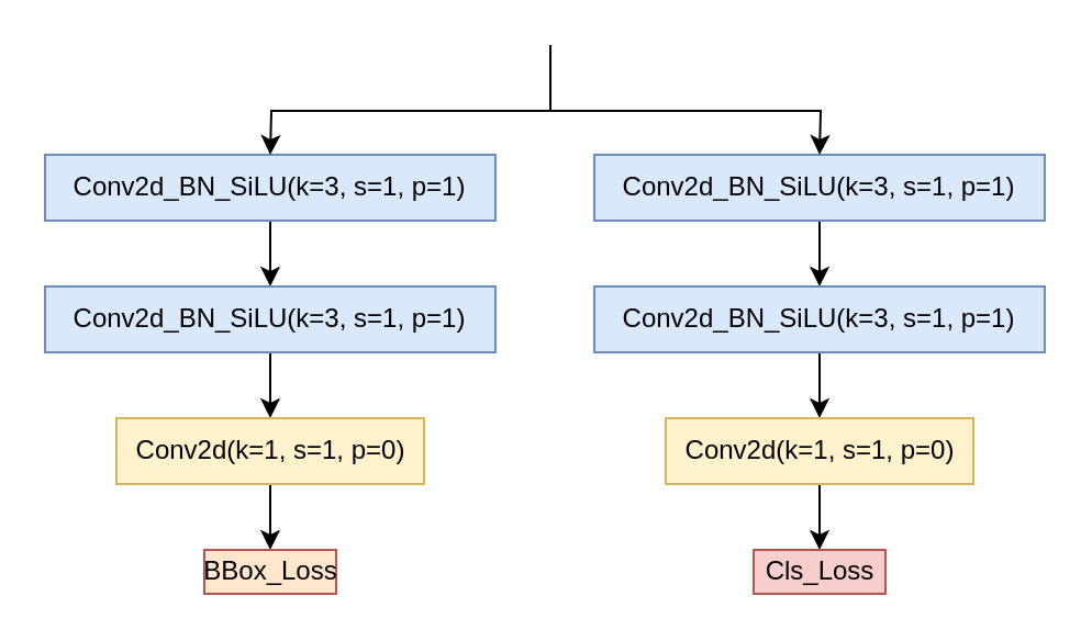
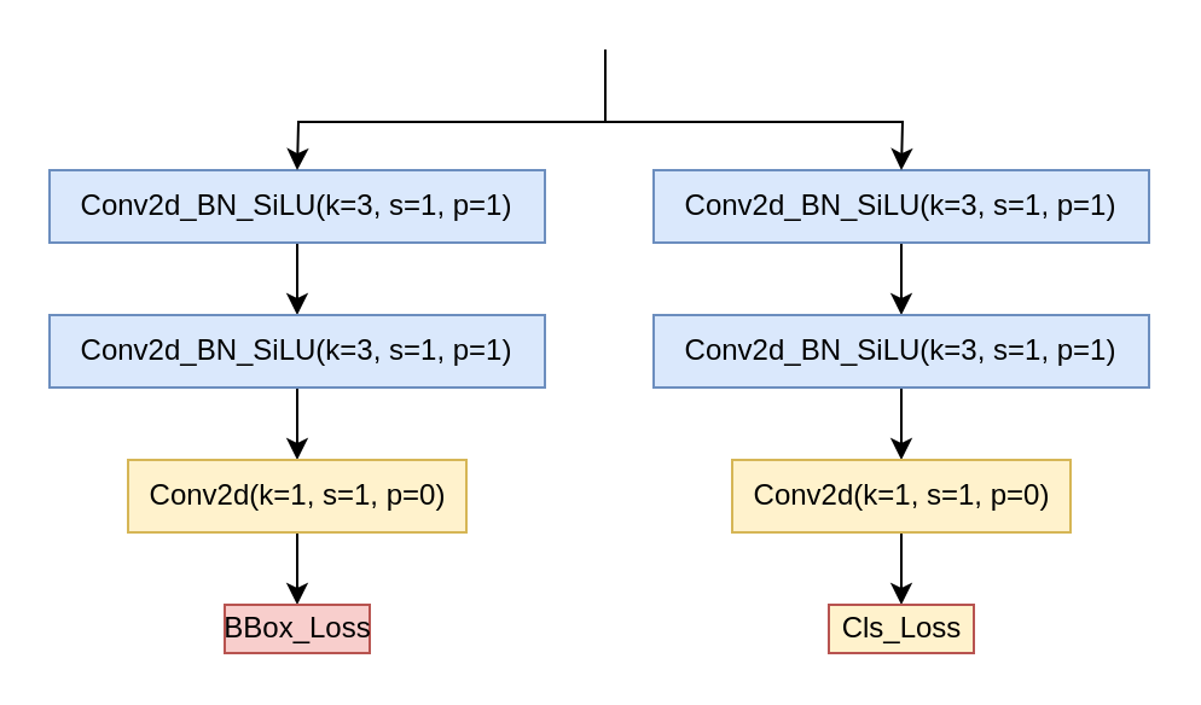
  <mxCell id="0" />
  <mxCell id="1" parent="0" />
  <mxCell id="2" style="edgeStyle=orthogonalEdgeStyle;rounded=0;orthogonalLoop=1;jettySize=auto;html=1;exitX=0.5;exitY=1;exitDx=0;exitDy=0;entryX=0.5;entryY=0;entryDx=0;entryDy=0;" parent="1" source="3" target="5" edge="1"><mxGeometry relative="1" as="geometry" /></mxCell>
  <mxCell id="3" value="Conv2d_BN_SiLU(k=3, s=1, p=1)" style="rounded=0;whiteSpace=wrap;html=1;fillColor=#dae8fc;strokeColor=#6c8ebf;" parent="1" vertex="1"><mxGeometry x="20" y="70" width="205" height="30" as="geometry" /></mxCell>
  <mxCell id="4" style="edgeStyle=orthogonalEdgeStyle;rounded=0;orthogonalLoop=1;jettySize=auto;html=1;exitX=0.5;exitY=1;exitDx=0;exitDy=0;entryX=0.5;entryY=0;entryDx=0;entryDy=0;" parent="1" source="5" target="7" edge="1"><mxGeometry relative="1" as="geometry" /></mxCell>
  <mxCell id="5" value="Conv2d_BN_SiLU(k=3, s=1, p=1)" style="rounded=0;whiteSpace=wrap;html=1;fillColor=#dae8fc;strokeColor=#6c8ebf;" parent="1" vertex="1"><mxGeometry x="20" y="130" width="205" height="30" as="geometry" /></mxCell>
  <mxCell id="6" value="" style="edgeStyle=orthogonalEdgeStyle;rounded=0;orthogonalLoop=1;jettySize=auto;html=1;" parent="1" source="7" target="16" edge="1"><mxGeometry relative="1" as="geometry" /></mxCell>
  <mxCell id="7" value="Conv2d(k=1, s=1, p=0)" style="rounded=0;whiteSpace=wrap;html=1;fillColor=#fff2cc;strokeColor=#d6b656;" parent="1" vertex="1"><mxGeometry x="52.5" y="190" width="140" height="30" as="geometry" /></mxCell>
  <mxCell id="8" style="edgeStyle=orthogonalEdgeStyle;rounded=0;orthogonalLoop=1;jettySize=auto;html=1;exitX=0.5;exitY=1;exitDx=0;exitDy=0;entryX=0.5;entryY=0;entryDx=0;entryDy=0;" parent="1" source="9" target="11" edge="1"><mxGeometry relative="1" as="geometry" /></mxCell>
  <mxCell id="9" value="Conv2d_BN_SiLU(k=3, s=1, p=1)" style="rounded=0;whiteSpace=wrap;html=1;fillColor=#dae8fc;strokeColor=#6c8ebf;" parent="1" vertex="1"><mxGeometry x="270" y="70" width="205" height="30" as="geometry" /></mxCell>
  <mxCell id="10" style="edgeStyle=orthogonalEdgeStyle;rounded=0;orthogonalLoop=1;jettySize=auto;html=1;exitX=0.5;exitY=1;exitDx=0;exitDy=0;entryX=0.5;entryY=0;entryDx=0;entryDy=0;" parent="1" source="11" target="15" edge="1"><mxGeometry relative="1" as="geometry" /></mxCell>
  <mxCell id="11" value="Conv2d_BN_SiLU(k=3, s=1, p=1)" style="rounded=0;whiteSpace=wrap;html=1;fillColor=#dae8fc;strokeColor=#6c8ebf;" parent="1" vertex="1"><mxGeometry x="270" y="130" width="205" height="30" as="geometry" /></mxCell>
  <mxCell id="12" value="" style="endArrow=classic;startArrow=classic;html=1;rounded=0;exitX=0.5;exitY=0;exitDx=0;exitDy=0;entryX=0.5;entryY=0;entryDx=0;entryDy=0;" parent="1" source="3" target="9" edge="1"><mxGeometry width="50" height="50" relative="1" as="geometry"><mxPoint x="250" y="140" as="sourcePoint" /><mxPoint x="300" y="90" as="targetPoint" /><Array as="points"><mxPoint x="123" y="50" /><mxPoint x="373" y="50" /></Array></mxGeometry></mxCell>
  <mxCell id="13" value="" style="endArrow=none;html=1;rounded=0;" parent="1" edge="1"><mxGeometry width="50" height="50" relative="1" as="geometry"><mxPoint x="250" y="50" as="sourcePoint" /><mxPoint x="250" y="20" as="targetPoint" /></mxGeometry></mxCell>
  <mxCell id="14" value="" style="edgeStyle=orthogonalEdgeStyle;rounded=0;orthogonalLoop=1;jettySize=auto;html=1;" parent="1" source="15" target="17" edge="1"><mxGeometry relative="1" as="geometry" /></mxCell>
  <mxCell id="15" value="Conv2d(k=1, s=1, p=0)" style="rounded=0;whiteSpace=wrap;html=1;fillColor=#fff2cc;strokeColor=#d6b656;" parent="1" vertex="1"><mxGeometry x="302.5" y="190" width="140" height="30" as="geometry" /></mxCell>
- <mxCell id="16" value="BBox_Loss" style="rounded=0;whiteSpace=wrap;html=1;rotation=0;fillColor=#ffe6cc;strokeColor=#b85450;" parent="1" vertex="1"><mxGeometry x="92.5" y="250" width="60" height="20" as="geometry" /></mxCell>
- <mxCell id="17" value="Cls_Loss" style="rounded=0;whiteSpace=wrap;html=1;rotation=0;fillColor=#f8cecc;strokeColor=#b85450;" parent="1" vertex="1"><mxGeometry x="342.5" y="250" width="60" height="20" as="geometry" /></mxCell>
+ <mxCell id="16" value="BBox_Loss" style="rounded=0;whiteSpace=wrap;html=1;rotation=0;fillColor=#f8cecc;strokeColor=#b85450;" parent="1" vertex="1"><mxGeometry x="92.5" y="250" width="60" height="20" as="geometry" /></mxCell>
+ <mxCell id="17" value="Cls_Loss" style="rounded=0;whiteSpace=wrap;html=1;rotation=0;fillColor=#fff2cc;strokeColor=#b85450;" parent="1" vertex="1"><mxGeometry x="342.5" y="250" width="60" height="20" as="geometry" /></mxCell>
